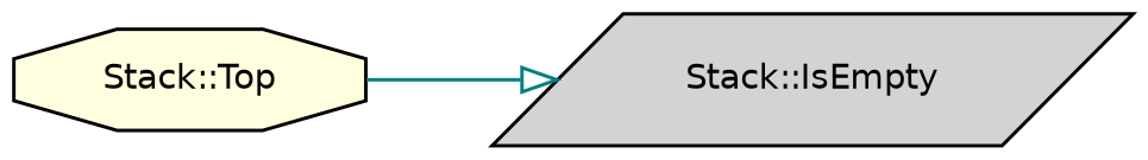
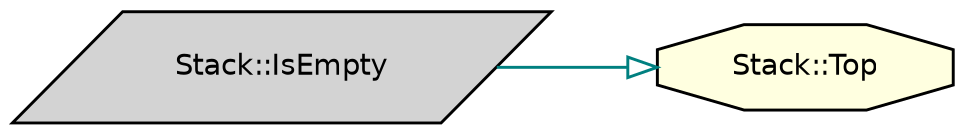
  digraph {
    rankdir=LR
    node [color=black fontname=Helvetica fontsize=10 style=filled]
    n1 [fillcolor=lightyellow fontcolor=black height=0.2 label="Stack::Top" shape=octagon width=0.4]
    n2 [fillcolor=lightgrey height=0.2 label="Stack::IsEmpty" shape=parallelogram width=0.4]
-   n1 -> n2 [color=teal fontname=Helvetica fontsize=10 labelfontname=Helvetica labelfontsize=10 style=solid arrowhead=onormal]
+   n2 -> n1 [color=teal fontname=Helvetica fontsize=10 labelfontname=Helvetica labelfontsize=10 style=solid arrowhead=onormal]
  }
